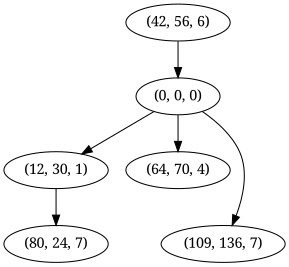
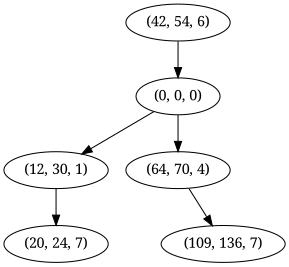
  digraph {
    fontname="Noto Serif"
    node [fontname="Noto Serif"]
    edge [fontname="Noto Serif"]
    "(0, 0, 0)"
    "(12, 30, 1)"
    "(64, 70, 4)"
    n4 [label="(109, 136, 7)"]
-   "(20, 24, 7)" [label="(80, 24, 7)"]
-   "(42, 54, 6)" [label="(42, 56, 6)"]
+   "(20, 24, 7)"
+   "(42, 54, 6)"
    "(0, 0, 0)" -> "(12, 30, 1)"
    "(0, 0, 0)" -> "(64, 70, 4)"
-   "(0, 0, 0)" -> n4
+   "(64, 70, 4)" -> n4
    "(12, 30, 1)" -> "(20, 24, 7)"
    "(42, 54, 6)" -> "(0, 0, 0)"
  }
